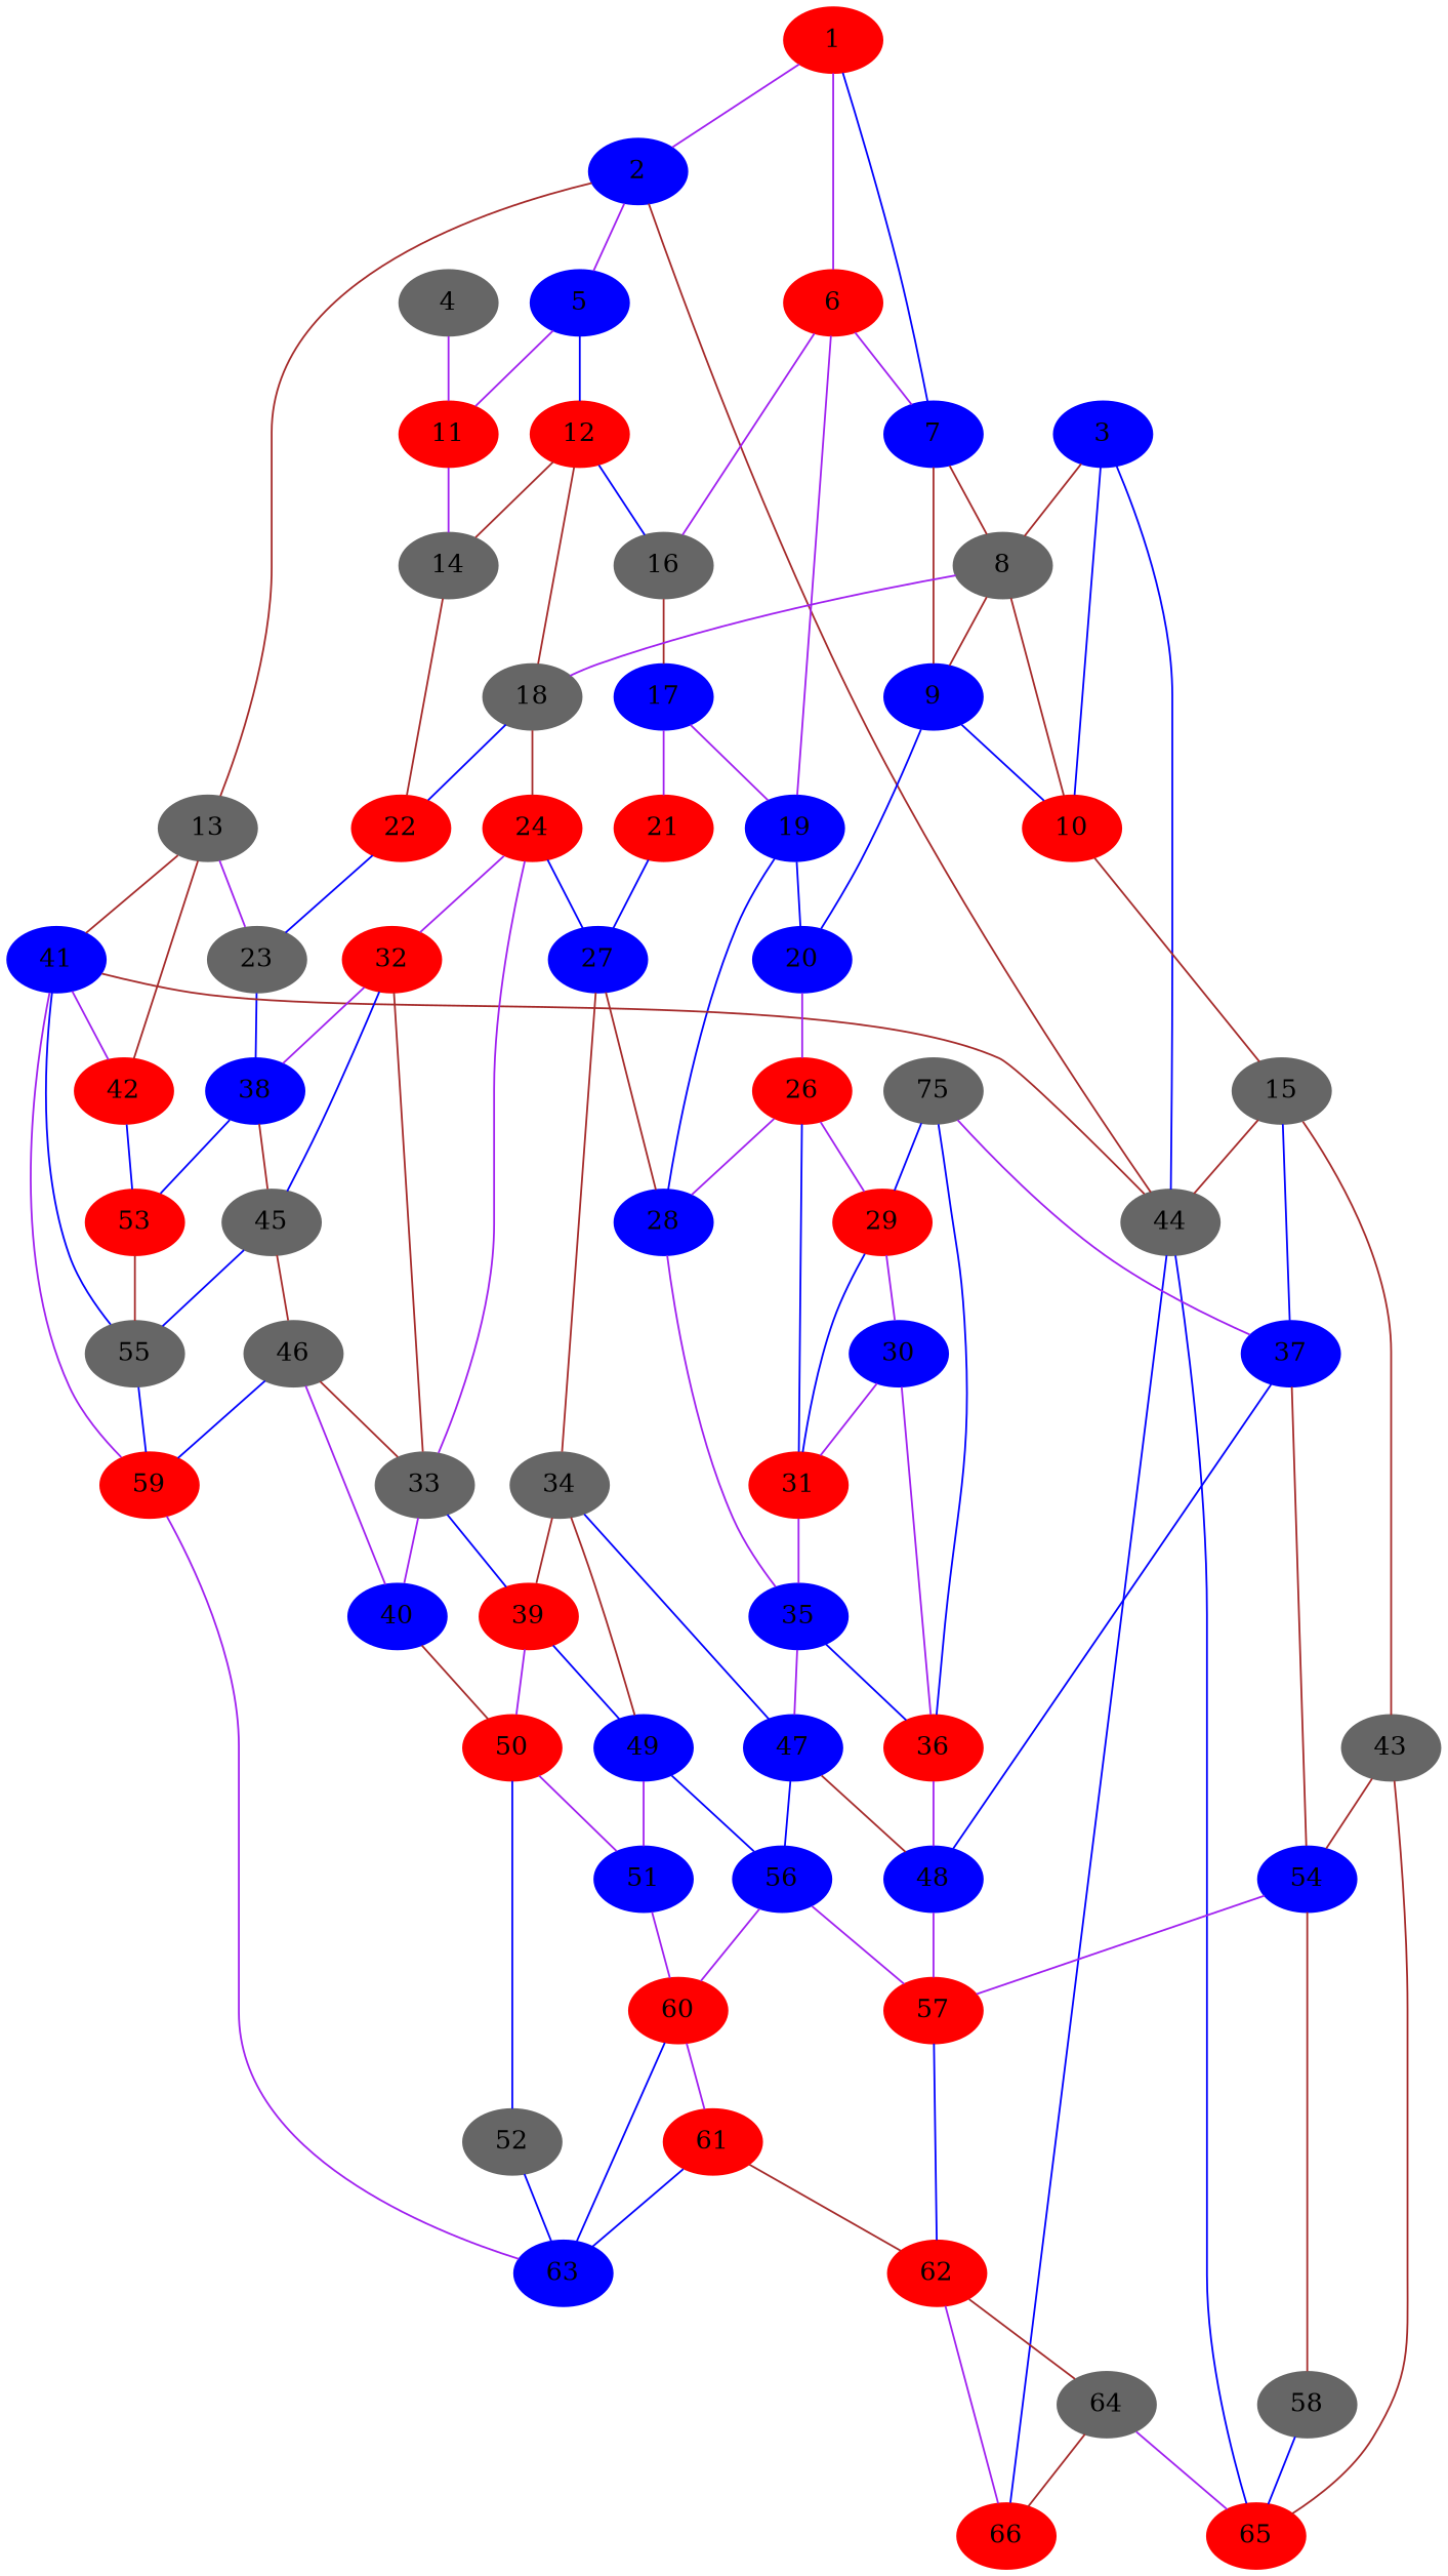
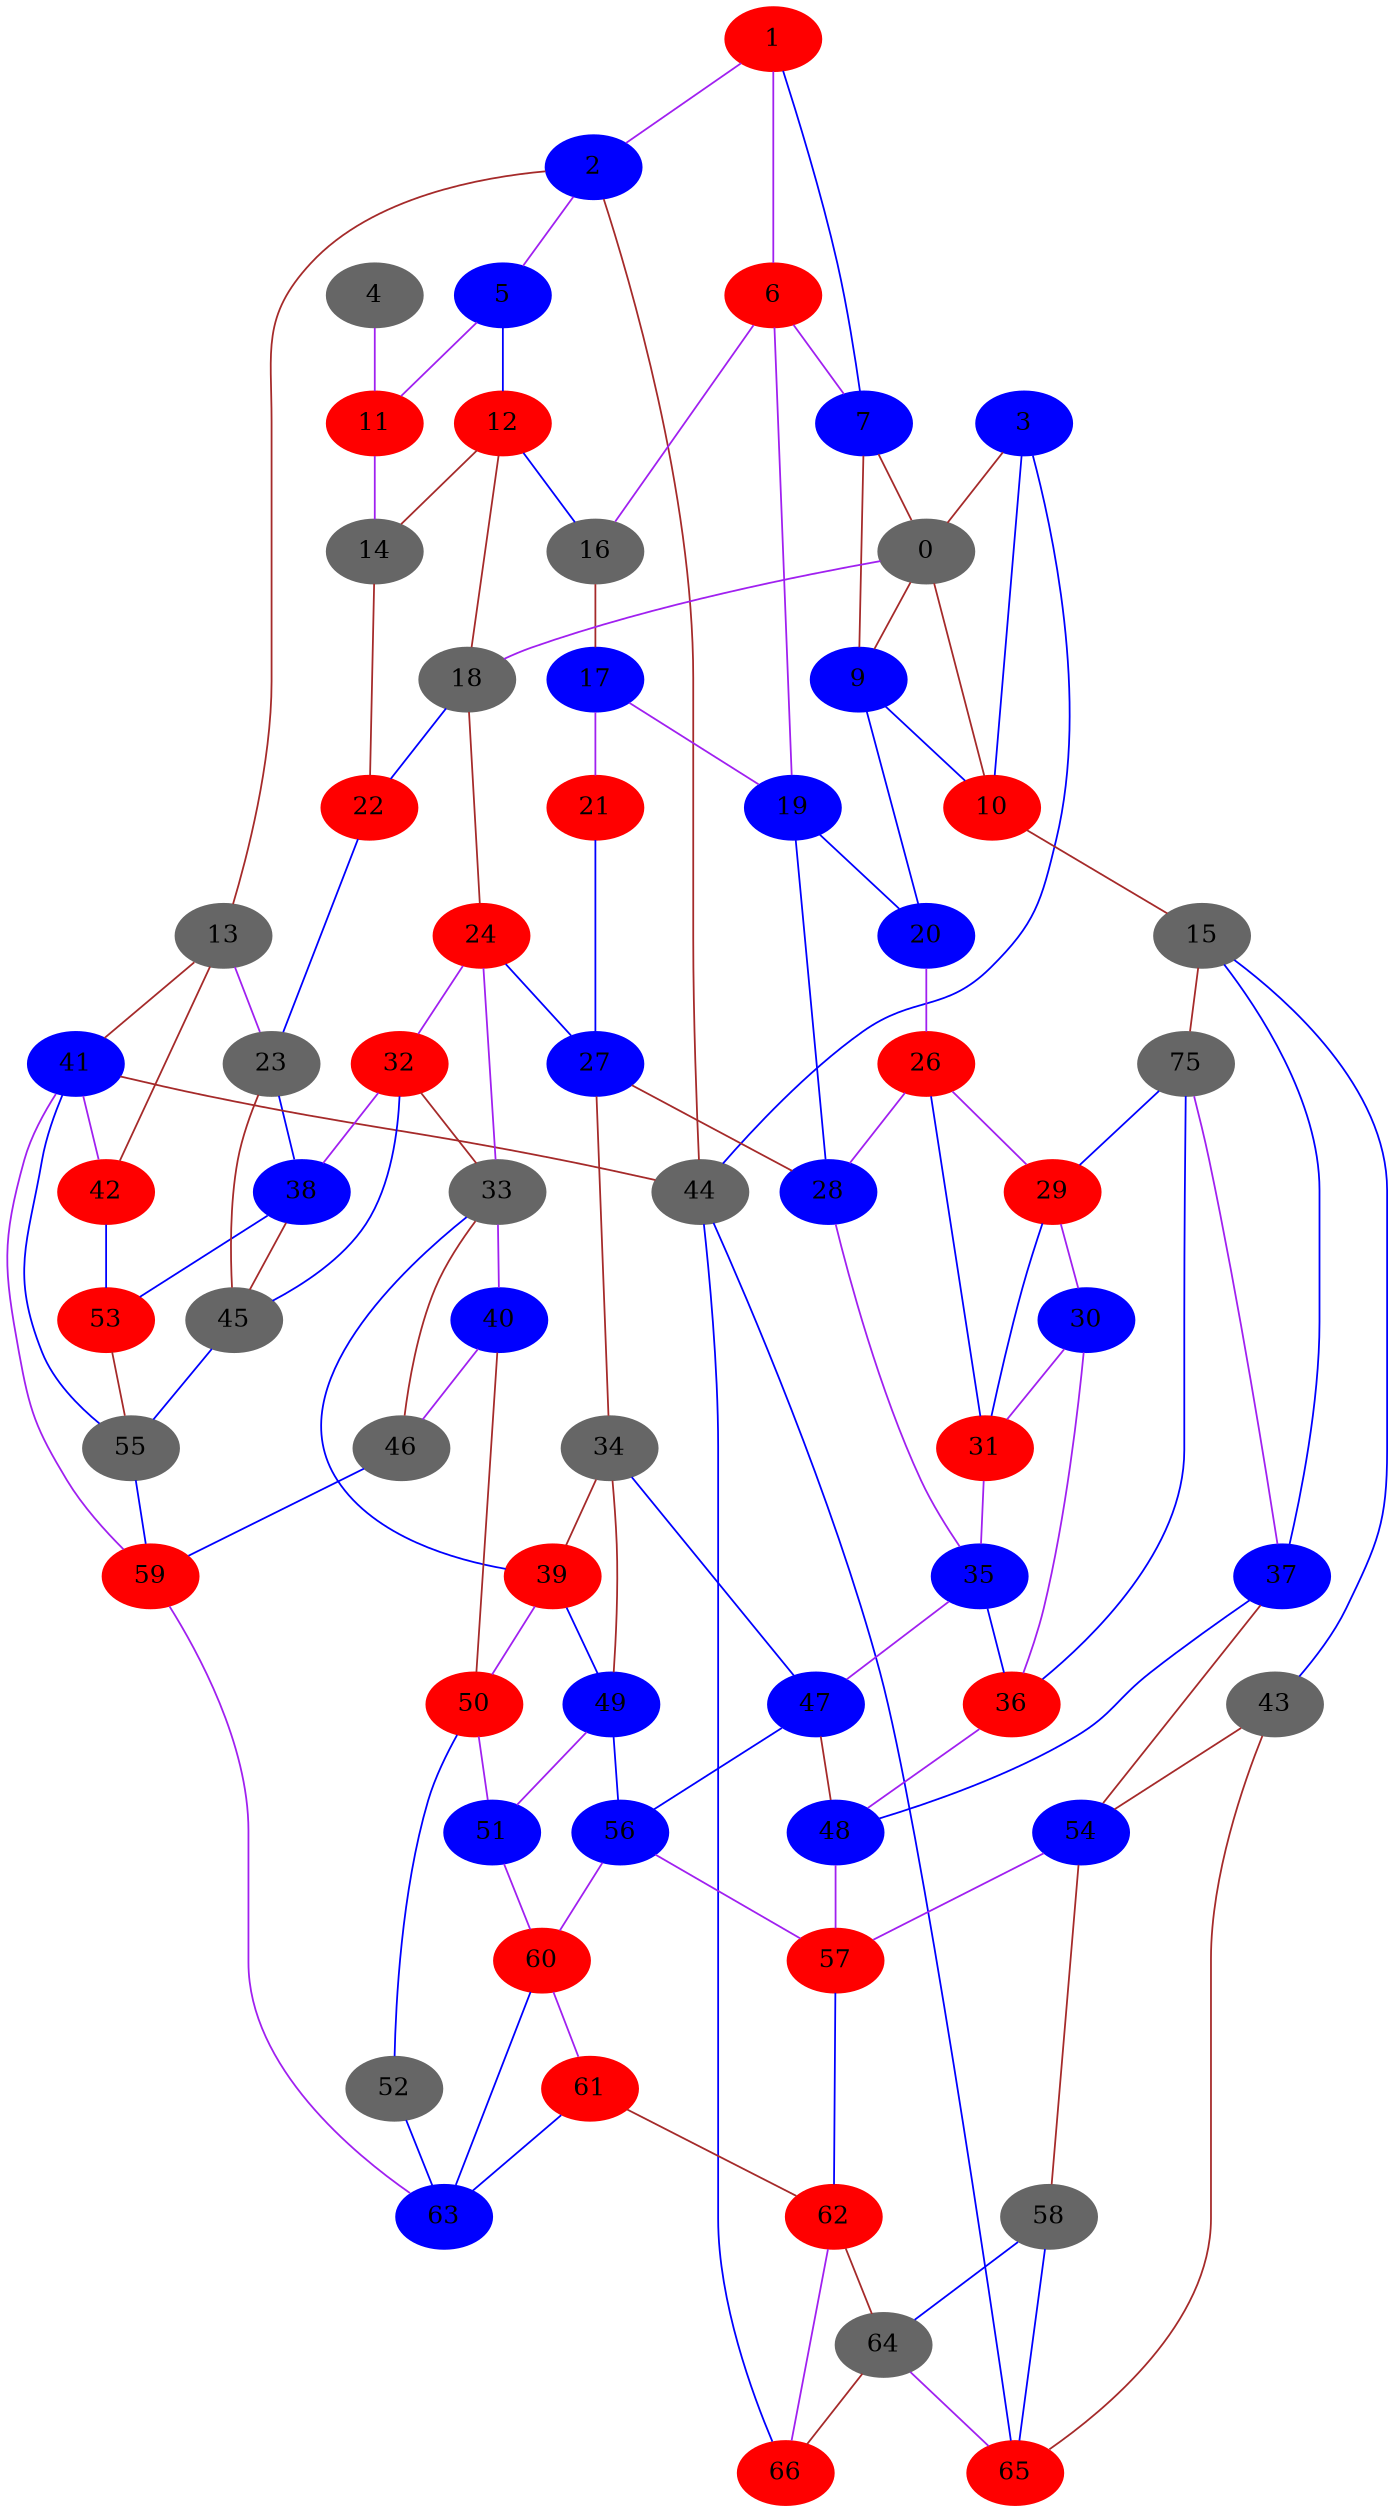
  graph {
    node [color=red style=filled]
    edge [color=purple weight=1.0]
    2 [color=blue]
    1
    6
    7 [color=blue]
    5 [color=blue]
    13 [color=gray40]
    44 [color=gray40]
    16 [color=gray40]
    19 [color=blue]
-   8 [color=gray40]
+   8 [color=gray40 label=0]
    9 [color=blue]
    11
    12
    23 [color=gray40]
    41 [color=blue]
    42
    65
    66
    3 [color=blue]
    10
    18 [color=gray40]
    15 [color=gray40]
    4 [color=gray40]
    14 [color=gray40]
    17 [color=blue]
    20 [color=blue]
    28 [color=blue]
    26
    37 [color=blue]
    43 [color=gray40]
    22
    24
    38 [color=blue]
    55 [color=gray40]
    59
    53
    48 [color=blue]
    54 [color=blue]
    21
    27 [color=blue]
    32
    33 [color=gray40]
    35 [color=blue]
    29
    31
    34 [color=gray40]
    45 [color=gray40]
    39
    40 [color=blue]
    n50 [color=gray40 label=75]
    36
    30 [color=blue]
    47 [color=blue]
    49 [color=blue]
    46 [color=gray40]
    50
    56 [color=blue]
    51 [color=blue]
    57
    58 [color=gray40]
    52 [color=gray40]
    63 [color=blue]
    64 [color=gray40]
    60
    62
    61
    2 -- 5
    2 -- 13 [color=brown]
    2 -- 44 [color=brown]
    1 -- 2
    1 -- 6
    1 -- 7 [color=blue]
    6 -- 7
    6 -- 16
    6 -- 19
    7 -- 8 [color=brown]
    7 -- 9 [color=brown]
    5 -- 11
    5 -- 12 [color=blue]
    13 -- 23
    13 -- 41 [color=brown]
    13 -- 42 [color=brown]
    44 -- 65 [color=blue]
    44 -- 66 [color=blue]
    16 -- 17 [color=brown]
    19 -- 20 [color=blue]
    19 -- 28 [color=blue]
    8 -- 9 [color=brown]
    8 -- 10 [color=brown]
    8 -- 18
    9 -- 10 [color=blue]
    9 -- 20 [color=blue]
    11 -- 14
    12 -- 16 [color=blue]
    12 -- 18 [color=brown]
    12 -- 14 [color=brown]
    23 -- 38 [color=blue]
    41 -- 44 [color=brown]
    41 -- 42
    41 -- 55 [color=blue]
    41 -- 59
    42 -- 53 [color=blue weight=2.0]
    3 -- 44 [color=blue]
    3 -- 8 [color=brown]
    3 -- 10 [color=blue]
    10 -- 15 [color=brown]
    18 -- 22 [color=blue]
    18 -- 24 [color=brown]
-   15 -- 44 [color=brown]
+   15 -- n50 [color=brown]
    15 -- 37 [color=blue]
-   15 -- 43 [color=brown]
+   15 -- 43 [color=blue]
    4 -- 11 [weight=2.0]
    14 -- 22 [color=brown]
    17 -- 19
    17 -- 21 [weight=2.0]
    20 -- 26
    28 -- 35
    26 -- 28
    26 -- 29
    26 -- 31 [color=blue]
    37 -- 48 [color=blue]
    37 -- 54 [color=brown]
    43 -- 65 [color=brown]
    43 -- 54 [color=brown]
    22 -- 23 [color=blue]
    24 -- 27 [color=blue]
    24 -- 32
    24 -- 33
    38 -- 53 [color=blue]
    38 -- 45 [color=brown]
    55 -- 59 [color=blue]
    59 -- 63
    53 -- 55 [color=brown]
    48 -- 57
    54 -- 57
    54 -- 58 [color=brown]
    21 -- 27 [color=blue]
    27 -- 28 [color=brown]
    27 -- 34 [color=brown]
    32 -- 38
    32 -- 33 [color=brown]
    32 -- 45 [color=blue]
    33 -- 39 [color=blue]
    33 -- 40
    35 -- 36 [color=blue]
    35 -- 47
    29 -- 31 [color=blue]
    29 -- 30
    31 -- 35
    34 -- 39 [color=brown]
    34 -- 47 [color=blue]
    34 -- 49 [color=brown]
    45 -- 55 [color=blue]
-   45 -- 46 [color=brown]
+   45 -- 23 [color=brown]
    39 -- 49 [color=blue]
    39 -- 50
    40 -- 46
    40 -- 50 [color=brown]
    n50 -- 37
    n50 -- 29 [color=blue]
    n50 -- 36 [color=blue]
    36 -- 48
    30 -- 31
    30 -- 36
    47 -- 48 [color=brown]
    47 -- 56 [color=blue]
    49 -- 56 [color=blue]
    49 -- 51
    46 -- 59 [color=blue]
    46 -- 33 [color=brown]
    50 -- 51
    50 -- 52 [color=blue]
    56 -- 57
    56 -- 60
    51 -- 60
    57 -- 62 [color=blue]
    58 -- 65 [color=blue]
+   58 -- 64 [color=blue]
    52 -- 63 [color=blue]
    64 -- 65
    64 -- 66 [color=brown]
    60 -- 63 [color=blue]
    60 -- 61
    62 -- 66
    62 -- 64 [color=brown]
    61 -- 63 [color=blue]
    61 -- 62 [color=brown]
  }
